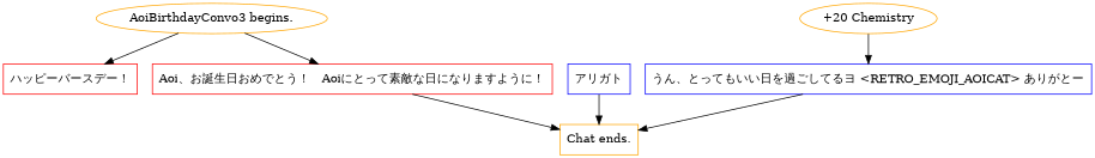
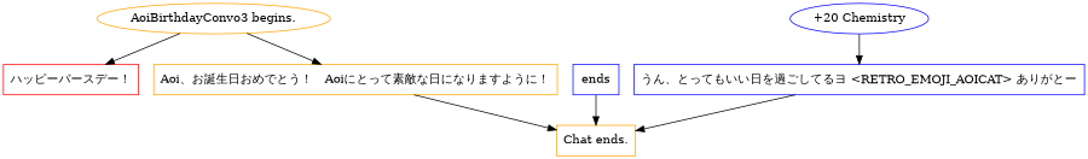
  digraph {
    node [color=orange shape=box]
    "AoiBirthdayConvo3 begins." [shape=""]
    n2 [color=red label="ハッピーバースデー！"]
-   n3 [color=red label="Aoi、お誕生日おめでとう！　Aoiにとって素敵な日になりますように！"]
+   n3 [label="Aoi、お誕生日おめでとう！　Aoiにとって素敵な日になりますように！"]
    "Chat ends."
-   n5 [color=blue label="アリガト"]
-   n6 [label="+20 Chemistry" shape=""]
+   n5 [color=blue label=ends]
+   n6 [color=blue label="+20 Chemistry" shape=""]
    n7 [color=blue label="うん、とってもいい日を過ごしてるヨ <RETRO_EMOJI_AOICAT> ありがとー"]
    "AoiBirthdayConvo3 begins." -> n2
    "AoiBirthdayConvo3 begins." -> n3
    n3 -> "Chat ends."
    n5 -> "Chat ends."
    n6 -> n7
    n7 -> "Chat ends."
  }
